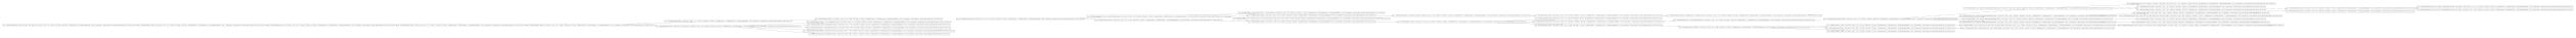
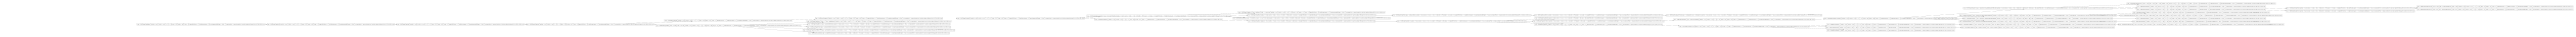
  digraph {
    fontname="JetBrains Mono"
    rankdir=LR
    node [fontname="JetBrains Mono" shape=record]
    edge [fontname="JetBrains Mono"]
-   n1 [label="{type = XCUIElementTypeApplication\l|name = Wish\l|label = Wish\l|enabled = true\l|visible = true\l|x = 0\l|y = 0\l|width = 375\l|height = 667\l|index = 0\l|numberOfChildren = 2\l|eventGeneratedOnElement = false \l|screenshotPath = outputs/android-to-ios/wish-addCart/S0/pngs/0.0_0.0_750.0_1334.0.png\l}"]
    n2 [label="{type = XCUIElementTypeWindow\l|enabled = true\l|visible = true\l|x = 0\l|y = 0\l|width = 375\l|height = 667\l|index = 0\l|numberOfChildren = 1\l|numInParentLayout = 0\l|eventGeneratedOnElement = false \l|screenshotPath = outputs/android-to-ios/wish-addCart/S0/pngs/0.0_0.0_750.0_1334.0.png\l}"]
    n3 [label="{type = XCUIElementTypeOther\l|enabled = true\l|visible = true\l|x = 0\l|y = 0\l|width = 375\l|height = 667\l|index = 0\l|numberOfChildren = 1\l|numInParentLayout = 0\l|eventGeneratedOnElement = false \l|screenshotPath = outputs/android-to-ios/wish-addCart/S0/pngs/0.0_0.0_750.0_1334.0.png\l}"]
    n4 [label="{type = XCUIElementTypeOther\l|enabled = true\l|visible = true\l|x = 0\l|y = 0\l|width = 375\l|height = 667\l|index = 0\l|numberOfChildren = 1\l|numInParentLayout = 0\l|eventGeneratedOnElement = false \l|screenshotPath = outputs/android-to-ios/wish-addCart/S0/pngs/0.0_0.0_750.0_1334.0.png\l}"]
    n5 [label="{type = XCUIElementTypeOther\l|enabled = true\l|visible = true\l|x = 0\l|y = 0\l|width = 375\l|height = 667\l|index = 0\l|numberOfChildren = 2\l|numInParentLayout = 0\l|eventGeneratedOnElement = false \l|screenshotPath = outputs/android-to-ios/wish-addCart/S0/pngs/0.0_0.0_750.0_1334.0.png\l}"]
    n6 [label="{type = XCUIElementTypeOther\l|enabled = true\l|visible = true\l|x = 0\l|y = 0\l|width = 375\l|height = 667\l|index = 0\l|numberOfChildren = 1\l|numInParentLayout = 0\l|eventGeneratedOnElement = false \l|screenshotPath = outputs/android-to-ios/wish-addCart/S0/pngs/0.0_0.0_750.0_1334.0.png\l}"]
    n7 [label="{type = XCUIElementTypeTabBar\l|name = Tab Bar\l|label = Tab Bar\l|enabled = true\l|visible = true\l|x = 0\l|y = 618\l|width = 375\l|height = 49\l|index = 1\l|numberOfChildren = 5\l|numInParentLayout = 1\l|eventGeneratedOnElement = false \l|screenshotPath = outputs/android-to-ios/wish-addCart/S0/pngs/0.0_1236.0_750.0_1334.0.png\l}"]
    n8 [label="{type = XCUIElementTypeOther\l|enabled = true\l|visible = true\l|x = 0\l|y = 0\l|width = 375\l|height = 667\l|index = 0\l|numberOfChildren = 1\l|numInParentLayout = 0\l|eventGeneratedOnElement = false \l|screenshotPath = outputs/android-to-ios/wish-addCart/S0/pngs/0.0_0.0_750.0_1334.0.png\l}"]
    n9 [label="{type = XCUIElementTypeButton\l|value = 1\l|name = homeBarButton\l|enabled = true\l|visible = true\l|x = 2\l|y = 619\l|width = 71\l|height = 48\l|index = 0\l|numberOfChildren = 0\l|numInParentLayout = 0\l|eventGeneratedOnElement = false \l|screenshotPath = outputs/android-to-ios/wish-addCart/S0/pngs/4.0_1238.0_146.0_1334.0.png\l}"]
    n10 [label="{type = XCUIElementTypeButton\l|name = wishListBarButton\l|enabled = true\l|visible = true\l|x = 77\l|y = 619\l|width = 71\l|height = 48\l|index = 1\l|numberOfChildren = 0\l|numInParentLayout = 1\l|eventGeneratedOnElement = false \l|screenshotPath = outputs/android-to-ios/wish-addCart/S0/pngs/154.0_1238.0_296.0_1334.0.png\l}"]
    n11 [label="{type = XCUIElementTypeButton\l|name = categoriesBarButton\l|enabled = true\l|visible = true\l|x = 152\l|y = 619\l|width = 71\l|height = 48\l|index = 2\l|numberOfChildren = 0\l|numInParentLayout = 2\l|eventGeneratedOnElement = false \l|screenshotPath = outputs/android-to-ios/wish-addCart/S0/pngs/304.0_1238.0_446.0_1334.0.png\l}"]
    n12 [label="{type = XCUIElementTypeButton\l|value = 0\l|name = cartBarButton\l|enabled = true\l|visible = true\l|x = 227\l|y = 619\l|width = 71\l|height = 48\l|index = 3\l|numberOfChildren = 0\l|numInParentLayout = 3\l|eventGeneratedOnElement = false \l|screenshotPath = outputs/android-to-ios/wish-addCart/S0/pngs/453.99999999999994_1238.0_596.0_1334.0.png\l}"]
    n13 [label="{type = XCUIElementTypeButton\l|name = moreBarButton\l|enabled = true\l|visible = true\l|x = 302\l|y = 619\l|width = 71\l|height = 48\l|index = 4\l|numberOfChildren = 0\l|numInParentLayout = 4\l|eventGeneratedOnElement = false \l|screenshotPath = outputs/android-to-ios/wish-addCart/S0/pngs/604.0_1238.0_746.0_1334.0.png\l}"]
    n14 [label="{type = XCUIElementTypeOther\l|enabled = true\l|visible = true\l|x = 0\l|y = 0\l|width = 375\l|height = 667\l|index = 0\l|numberOfChildren = 2\l|numInParentLayout = 0\l|eventGeneratedOnElement = false \l|screenshotPath = outputs/android-to-ios/wish-addCart/S0/pngs/0.0_0.0_750.0_1334.0.png\l}"]
    n15 [label="{type = XCUIElementTypeNavigationBar\l|name = Wish.SearchFeedView\l|enabled = true\l|visible = true\l|x = 0\l|y = 20\l|width = 375\l|height = 44\l|index = 0\l|numberOfChildren = 9\l|numInParentLayout = 0\l|eventGeneratedOnElement = false \l|screenshotPath = outputs/android-to-ios/wish-addCart/S0/pngs/0.0_40.0_750.0_128.0.png\l}"]
    n16 [label="{type = XCUIElementTypeOther\l|enabled = true\l|visible = true\l|x = 0\l|y = 0\l|width = 375\l|height = 667\l|index = 1\l|numberOfChildren = 1\l|numInParentLayout = 1\l|eventGeneratedOnElement = false \l|screenshotPath = outputs/android-to-ios/wish-addCart/S0/pngs/0.0_0.0_750.0_1334.0.png\l}"]
    n17 [label="{type = XCUIElementTypeButton\l|name = backButton\l|label = ic back dark\l|enabled = true\l|visible = true\l|x = 16\l|y = 20\l|width = 26\l|height = 44\l|index = 0\l|numberOfChildren = 0\l|numInParentLayout = 0\l|eventGeneratedOnElement = false \l|screenshotPath = outputs/android-to-ios/wish-addCart/S0/pngs/32.0_40.0_84.0_128.0.png\l}"]
    n18 [label="{type = XCUIElementTypeOther\l|enabled = true\l|visible = true\l|x = 48\l|y = 20\l|width = 275\l|height = 44\l|index = 1\l|numberOfChildren = 1\l|numInParentLayout = 1\l|eventGeneratedOnElement = false \l|screenshotPath = outputs/android-to-ios/wish-addCart/S0/pngs/96.0_40.0_646.0_128.0.png\l}"]
    n19 [label="{type = XCUIElementTypeButton\l|name = filterButton\l|label = ic nav filter dark\l|enabled = true\l|visible = true\l|x = 329\l|y = 27\l|width = 30\l|height = 30\l|index = 2\l|numberOfChildren = 0\l|numInParentLayout = 2\l|eventGeneratedOnElement = false \l|screenshotPath = outputs/android-to-ios/wish-addCart/S0/pngs/658.0_53.99999999999999_718.0_114.0.png\l}"]
    n20 [label="{type = XCUIElementTypeOther\l|enabled = true\l|visible = true\l|x = 0\l|y = 0\l|width = 375\l|height = 667\l|index = 0\l|numberOfChildren = 1\l|numInParentLayout = 0\l|eventGeneratedOnElement = false \l|screenshotPath = outputs/android-to-ios/wish-addCart/S0/pngs/0.0_0.0_750.0_1334.0.png\l}"]
    n21 [label="{type = XCUIElementTypeOther\l|name = wishSearchBar\l|enabled = true\l|visible = true\l|x = 48\l|y = 20\l|width = 275\l|height = 44\l|index = 0\l|numberOfChildren = 1\l|numInParentLayout = 0\l|eventGeneratedOnElement = false \l|screenshotPath = outputs/android-to-ios/wish-addCart/S0/pngs/96.0_40.0_646.0_128.0.png\l}"]
    n22 [label="{type = XCUIElementTypeOther\l|enabled = true\l|visible = true\l|x = 0\l|y = 64\l|width = 375\l|height = 603\l|index = 0\l|numberOfChildren = 4\l|numInParentLayout = 0\l|eventGeneratedOnElement = false \l|screenshotPath = outputs/android-to-ios/wish-addCart/S0/pngs/0.0_128.0_750.0_1334.0.png\l}"]
    n23 [label="{type = XCUIElementTypeOther\l|enabled = true\l|visible = true\l|x = 48\l|y = 20\l|width = 275\l|height = 44\l|index = 0\l|numberOfChildren = 1\l|numInParentLayout = 0\l|eventGeneratedOnElement = false \l|screenshotPath = outputs/android-to-ios/wish-addCart/S0/pngs/96.0_40.0_646.0_128.0.png\l}"]
    n24 [label="{type = XCUIElementTypeOther\l|enabled = true\l|visible = true\l|x = 0\l|y = 64\l|width = 375\l|height = 8\l|index = 0\l|numberOfChildren = 0\l|numInParentLayout = 0\l|eventGeneratedOnElement = false \l|screenshotPath = outputs/android-to-ios/wish-addCart/S0/pngs/0.0_128.0_750.0_144.0.png\l}"]
    n25 [label="{type = XCUIElementTypeScrollView\l|enabled = true\l|visible = true\l|x = 0\l|y = 64\l|width = 375\l|height = 603\l|index = 1\l|numberOfChildren = 2\l|numInParentLayout = 1\l|eventGeneratedOnElement = false \l|screenshotPath = outputs/android-to-ios/wish-addCart/S0/pngs/0.0_128.0_750.0_1334.0.png\l}"]
    n26 [label="{type = XCUIElementTypeOther\l|enabled = true\l|visible = true\l|x = 0\l|y = 72\l|width = 375\l|height = 44\l|index = 3\l|numberOfChildren = 1\l|numInParentLayout = 3\l|eventGeneratedOnElement = false \l|screenshotPath = outputs/android-to-ios/wish-addCart/S0/pngs/0.0_144.0_750.0_232.0.png\l}"]
    n27 [label="{type = XCUIElementTypeSearchField\l|name = thermometer\l|label = thermometer\l|enabled = true\l|visible = true\l|x = 48\l|y = 24\l|width = 275\l|height = 36\l|index = 0\l|numberOfChildren = 0\l|numInParentLayout = 0\l|eventGeneratedOnElement = false \l|screenshotPath = outputs/android-to-ios/wish-addCart/S0/pngs/96.0_47.99999999999999_646.0_120.0.png\l}"]
    n28 [label="{type = XCUIElementTypeOther\l|name = allResultsFeedView\l|enabled = true\l|visible = true\l|x = 0\l|y = 64\l|width = 375\l|height = 603\l|index = 0\l|numberOfChildren = 2\l|numInParentLayout = 0\l|eventGeneratedOnElement = false \l|screenshotPath = outputs/android-to-ios/wish-addCart/S0/pngs/0.0_128.0_750.0_1334.0.png\l}"]
    n29 [label="{type = XCUIElementTypeScrollView\l|enabled = true\l|visible = true\l|x = 0\l|y = 72\l|width = 375\l|height = 44\l|index = 0\l|numberOfChildren = 3\l|numInParentLayout = 0\l|eventGeneratedOnElement = false \l|screenshotPath = outputs/android-to-ios/wish-addCart/S0/pngs/0.0_144.0_750.0_232.0.png\l}"]
    n30 [label="{type = XCUIElementTypeCollectionView\l|enabled = true\l|visible = true\l|x = 0\l|y = 64\l|width = 375\l|height = 603\l|index = 1\l|numberOfChildren = 6\l|numInParentLayout = 1\l|eventGeneratedOnElement = false \l|screenshotPath = outputs/android-to-ios/wish-addCart/S0/pngs/0.0_128.0_750.0_1334.0.png\l}"]
    n31 [label="{type = XCUIElementTypeOther\l|enabled = true\l|visible = true\l|x = 0\l|y = 72\l|width = 100\l|height = 42\l|index = 0\l|numberOfChildren = 1\l|numInParentLayout = 0\l|eventGeneratedOnElement = false \l|screenshotPath = outputs/android-to-ios/wish-addCart/S0/pngs/0.0_144.0_200.0_228.0.png\l}"]
    n32 [label="{type = XCUIElementTypeOther\l|enabled = true\l|visible = true\l|x = 100\l|y = 72\l|width = 64\l|height = 42\l|index = 1\l|numberOfChildren = 1\l|numInParentLayout = 1\l|eventGeneratedOnElement = false \l|screenshotPath = outputs/android-to-ios/wish-addCart/S0/pngs/200.0_144.0_328.0_228.0.png\l}"]
    n33 [label="{type = XCUIElementTypeOther\l|enabled = true\l|visible = true\l|x = 0\l|y = 114\l|width = 100\l|height = 2\l|index = 2\l|numberOfChildren = 0\l|numInParentLayout = 2\l|eventGeneratedOnElement = false \l|screenshotPath = outputs/android-to-ios/wish-addCart/S0/pngs/0.0_228.0_200.0_232.0.png\l}"]
    n34 [label="{type = XCUIElementTypeCell\l|name = productCell_5eaa3c1d30aec61fe69644a9\l|enabled = true\l|visible = true\l|x = 0\l|y = 126\l|width = 182\l|height = 238\l|index = 0\l|numberOfChildren = 4\l|numInParentLayout = 0\l|eventGeneratedOnElement = false \l|screenshotPath = outputs/android-to-ios/wish-addCart/S0/pngs/0.0_252.0_364.0_728.0.png\l}"]
    n35 [label="{type = XCUIElementTypeCell\l|name = productCell_5eb3acf1ed491f005e91547e\l|enabled = true\l|visible = true\l|x = 193\l|y = 126\l|width = 182\l|height = 238\l|index = 1\l|numberOfChildren = 6\l|numInParentLayout = 1\l|eventGeneratedOnElement = false \l|screenshotPath = outputs/android-to-ios/wish-addCart/S0/pngs/386.00000000000006_252.0_750.0_728.0.png\l}"]
    n36 [label="{type = XCUIElementTypeCell\l|name = productCell_5e7eaa610a07a7097f833886\l|enabled = true\l|visible = true\l|x = 0\l|y = 374\l|width = 182\l|height = 238\l|index = 2\l|numberOfChildren = 5\l|numInParentLayout = 2\l|eventGeneratedOnElement = false \l|screenshotPath = outputs/android-to-ios/wish-addCart/S0/pngs/0.0_748.0_364.0_1224.0.png\l}"]
    n37 [label="{type = XCUIElementTypeCell\l|name = productCell_5ec49e89f033f778dcdd2007\l|enabled = true\l|visible = true\l|x = 193\l|y = 374\l|width = 182\l|height = 238\l|index = 3\l|numberOfChildren = 5\l|numInParentLayout = 3\l|eventGeneratedOnElement = false \l|screenshotPath = outputs/android-to-ios/wish-addCart/S0/pngs/386.00000000000006_748.0_750.0_1224.0.png\l}"]
    n38 [label="{type = XCUIElementTypeButton\l|value = selected\l|name = All Results\l|label = All Results\l|enabled = true\l|visible = true\l|x = 0\l|y = 72\l|width = 100\l|height = 42\l|index = 0\l|numberOfChildren = 1\l|numInParentLayout = 0\l|eventGeneratedOnElement = false \l|screenshotPath = outputs/android-to-ios/wish-addCart/S0/pngs/0.0_144.0_200.0_228.0.png\l}"]
    n39 [label="{type = XCUIElementTypeButton\l|name = express category\l|label = express category\l|enabled = true\l|visible = true\l|x = 100\l|y = 72\l|width = 64\l|height = 42\l|index = 0\l|numberOfChildren = 1\l|numInParentLayout = 0\l|eventGeneratedOnElement = false \l|screenshotPath = outputs/android-to-ios/wish-addCart/S0/pngs/200.0_144.0_328.0_228.0.png\l}"]
    n40 [label="{type = XCUIElementTypeStaticText\l|value = -93%\l|name = -93%\l|label = -93%\l|enabled = true\l|visible = true\l|x = 0\l|y = 126\l|width = 42\l|height = 24\l|index = 0\l|numberOfChildren = 0\l|numInParentLayout = 0\l|eventGeneratedOnElement = false \l|screenshotPath = outputs/android-to-ios/wish-addCart/S0/pngs/0.0_252.0_84.0_300.0.png\l}"]
    n41 [label="{type = XCUIElementTypeOther\l|enabled = true\l|visible = true\l|x = 0\l|y = 126\l|width = 182\l|height = 182\l|index = 2\l|numberOfChildren = 0\l|numInParentLayout = 2\l|eventGeneratedOnElement = false \l|screenshotPath = outputs/android-to-ios/wish-addCart/S0/pngs/0.0_252.0_364.0_616.0.png\l}"]
    n42 [label="{type = XCUIElementTypeOther\l|enabled = true\l|visible = true\l|x = 8\l|y = 316\l|width = 166\l|height = 40\l|index = 3\l|numberOfChildren = 2\l|numInParentLayout = 3\l|eventGeneratedOnElement = false \l|screenshotPath = outputs/android-to-ios/wish-addCart/S0/pngs/16.0_632.0_348.0_712.0.png\l}"]
    n43 [label="{type = XCUIElementTypeOther\l|enabled = true\l|visible = true\l|x = 193\l|y = 126\l|width = 182\l|height = 238\l|index = 3\l|numberOfChildren = 0\l|numInParentLayout = 3\l|eventGeneratedOnElement = false \l|screenshotPath = outputs/android-to-ios/wish-addCart/S0/pngs/386.00000000000006_252.0_750.0_728.0.png\l}"]
    n44 [label="{type = XCUIElementTypeStaticText\l|value = Almost Gone!\l|name = Almost Gone!\l|label = Almost Gone!\l|enabled = true\l|visible = true\l|x = 283\l|y = 286\l|width = 92\l|height = 22\l|index = 4\l|numberOfChildren = 0\l|numInParentLayout = 4\l|eventGeneratedOnElement = false \l|screenshotPath = outputs/android-to-ios/wish-addCart/S0/pngs/566.0_572.0_750.0_616.0.png\l}"]
    n45 [label="{type = XCUIElementTypeOther\l|enabled = true\l|visible = true\l|x = 0\l|y = 374\l|width = 182\l|height = 238\l|index = 3\l|numberOfChildren = 0\l|numInParentLayout = 3\l|eventGeneratedOnElement = false \l|screenshotPath = outputs/android-to-ios/wish-addCart/S0/pngs/0.0_748.0_364.0_1224.0.png\l}"]
    n46 [label="{type = XCUIElementTypeOther\l|enabled = true\l|visible = true\l|x = 193\l|y = 374\l|width = 182\l|height = 238\l|index = 3\l|numberOfChildren = 0\l|numInParentLayout = 3\l|eventGeneratedOnElement = false \l|screenshotPath = outputs/android-to-ios/wish-addCart/S0/pngs/386.00000000000006_748.0_750.0_1224.0.png\l}"]
    n47 [label="{type = XCUIElementTypeStaticText\l|value = All Results\l|name = All Results\l|label = All Results\l|enabled = true\l|visible = true\l|x = 14\l|y = 83\l|width = 72\l|height = 20\l|index = 0\l|numberOfChildren = 0\l|numInParentLayout = 0\l|eventGeneratedOnElement = false \l|screenshotPath = outputs/android-to-ios/wish-addCart/S0/pngs/28.000000000000004_166.0_172.0_206.0.png\l}"]
    n48 [label="{type = XCUIElementTypeOther\l|enabled = true\l|visible = true\l|x = 8\l|y = 316\l|width = 59\l|height = 19\l|index = 0\l|numberOfChildren = 2\l|numInParentLayout = 0\l|eventGeneratedOnElement = false \l|screenshotPath = outputs/android-to-ios/wish-addCart/S0/pngs/16.0_632.0_134.0_670.0.png\l}"]
    n49 [label="{type = XCUIElementTypeOther\l|enabled = true\l|visible = true\l|x = 8\l|y = 334\l|width = 166\l|height = 22\l|index = 1\l|numberOfChildren = 1\l|numInParentLayout = 1\l|eventGeneratedOnElement = false \l|screenshotPath = outputs/android-to-ios/wish-addCart/S0/pngs/16.0_668.0_348.0_712.0.png\l}"]
    n50 [label="{type = XCUIElementTypeStaticText\l|value = $184\l|name = productFeedSubPrice\l|label = $184\l|enabled = true\l|visible = true\l|x = 8\l|y = 316\l|width = 32\l|height = 19\l|index = 0\l|numberOfChildren = 0\l|numInParentLayout = 0\l|eventGeneratedOnElement = false \l|screenshotPath = outputs/android-to-ios/wish-addCart/S0/pngs/16.0_632.0_80.0_670.0.png\l}"]
    n51 [label="{type = XCUIElementTypeStaticText\l|value = $12\l|name = productFeedViewPrice\l|label = $12\l|enabled = true\l|visible = true\l|x = 43\l|y = 316\l|width = 24\l|height = 19\l|index = 1\l|numberOfChildren = 0\l|numInParentLayout = 1\l|eventGeneratedOnElement = false \l|screenshotPath = outputs/android-to-ios/wish-addCart/S0/pngs/86.0_632.0_134.0_670.0.png\l}"]
-   n1 -> n2
    n2 -> n3
    n3 -> n4
    n4 -> n5
    n5 -> n6
    n5 -> n7
    n6 -> n8
    n7 -> n9
    n7 -> n10
    n7 -> n11
    n7 -> n12
    n7 -> n13
    n8 -> n14
    n14 -> n15
    n14 -> n16
    n15 -> n17
    n15 -> n18
    n15 -> n19
    n16 -> n20
    n18 -> n21
    n20 -> n22
    n21 -> n23
    n22 -> n24
    n22 -> n25
    n22 -> n26
    n23 -> n27
    n25 -> n28
    n26 -> n29
    n28 -> n30
    n29 -> n31
    n29 -> n32
    n29 -> n33
    n30 -> n34
    n30 -> n35
    n30 -> n36
    n30 -> n37
    n31 -> n38
    n32 -> n39
    n34 -> n40
    n34 -> n41
    n34 -> n42
    n35 -> n43
    n35 -> n44
    n36 -> n45
    n37 -> n46
    n38 -> n47
    n42 -> n48
    n42 -> n49
    n48 -> n50
    n48 -> n51
  }
